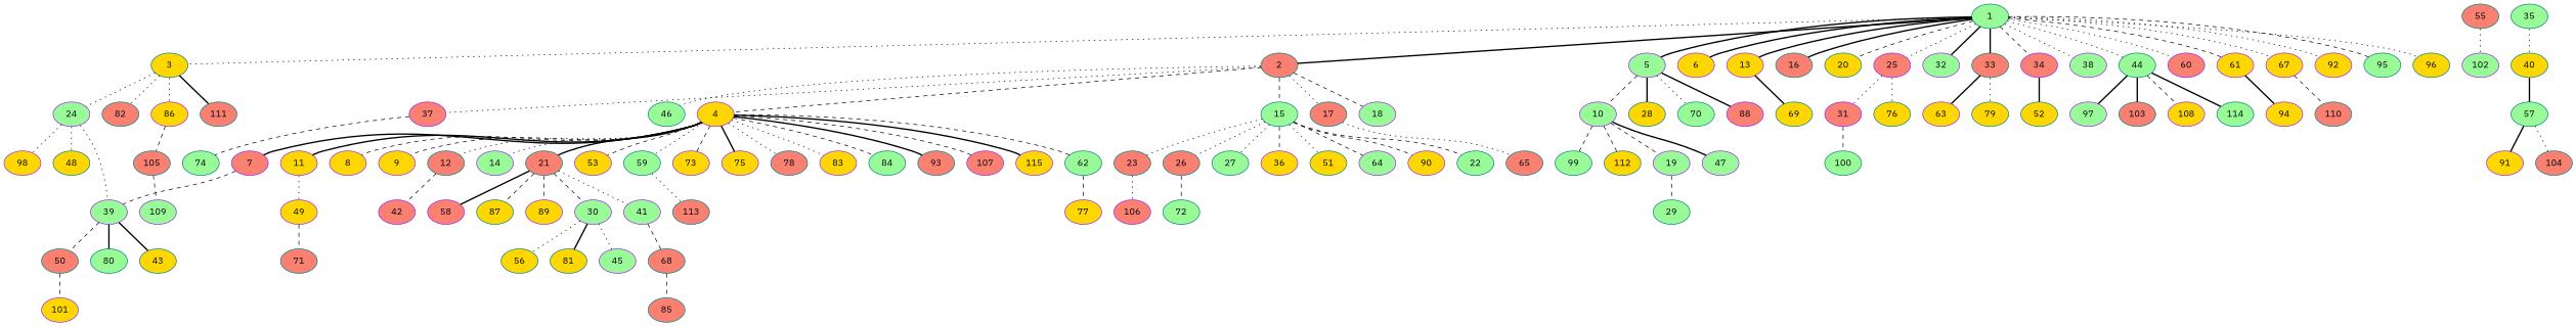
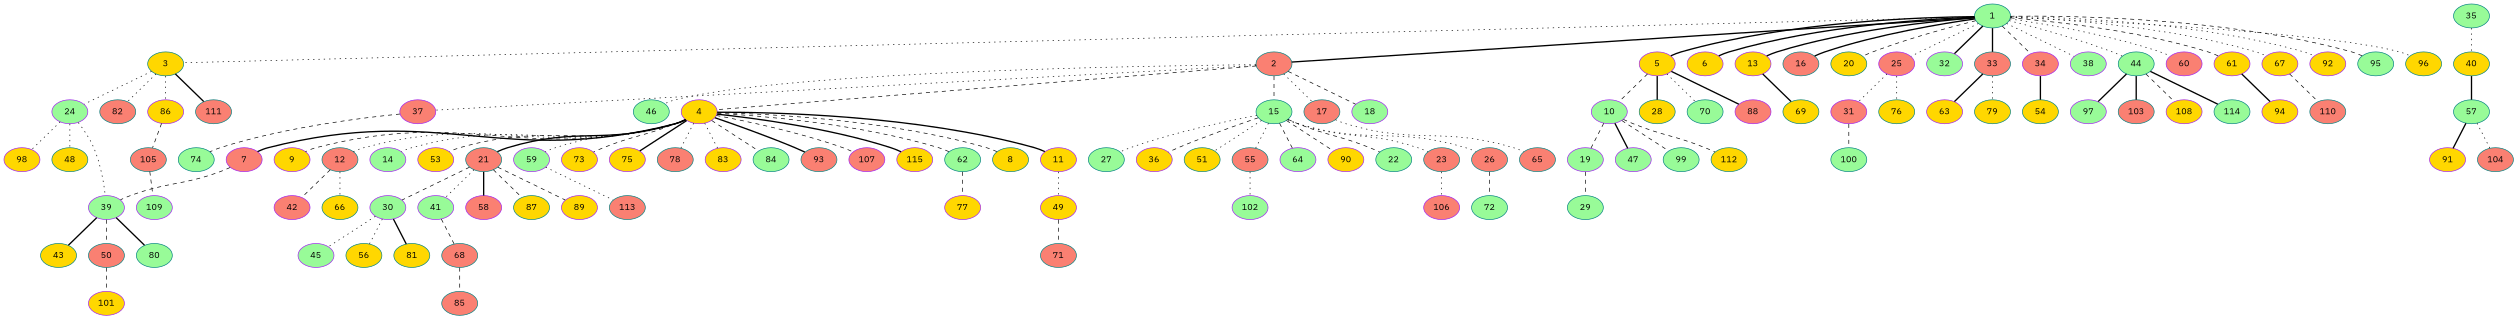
  graph {
    fontname="IBM Plex Sans"
    node [color=teal fillcolor=gold fontname="IBM Plex Sans" style=filled]
    edge [fontname="IBM Plex Sans" style=dotted]
    1 [fillcolor=palegreen]
    2 [fillcolor=salmon]
    3
-   5 [color=purple fillcolor=palegreen]
+   5 [color=purple]
    6 [color=purple]
    13 [color=purple]
    16 [fillcolor=salmon]
    20
    25 [color=purple fillcolor=salmon]
    32 [color=purple fillcolor=palegreen]
    33 [fillcolor=salmon]
    34 [color=purple fillcolor=salmon]
    38 [color=purple fillcolor=palegreen]
    44 [fillcolor=palegreen]
    60 [color=purple fillcolor=salmon]
    61 [color=purple]
    67 [color=purple]
    92 [color=purple]
    95 [fillcolor=palegreen]
    96
    4 [color=purple]
    15 [fillcolor=palegreen]
    17 [fillcolor=salmon]
    18 [color=purple fillcolor=palegreen]
    37 [color=purple fillcolor=salmon]
    46 [fillcolor=palegreen]
    24 [color=purple fillcolor=palegreen]
    82 [fillcolor=salmon]
    86 [color=purple]
    111 [fillcolor=salmon]
    10 [color=purple fillcolor=palegreen]
    28
    70 [fillcolor=palegreen]
    88 [color=purple fillcolor=salmon]
    69
    31 [color=purple fillcolor=salmon]
    76
    63 [color=purple]
    79
-   52
+   52 [label=54]
    97 [color=purple fillcolor=palegreen]
    103 [fillcolor=salmon]
    108 [color=purple]
    114 [fillcolor=palegreen]
    94 [color=purple]
    110 [fillcolor=salmon]
    7 [color=purple fillcolor=salmon]
-   8 [color=purple]
+   8
    9 [color=purple]
    11 [color=purple]
    12 [fillcolor=salmon]
    14 [color=purple fillcolor=palegreen]
    21 [fillcolor=salmon]
    53 [color=purple]
-   59 [fillcolor=palegreen]
+   59 [color=purple fillcolor=palegreen]
    62 [fillcolor=palegreen]
    73 [color=purple]
    75 [color=purple]
    78 [fillcolor=salmon]
    83 [color=purple]
    84 [fillcolor=palegreen]
    93 [fillcolor=salmon]
    107 [color=purple fillcolor=salmon]
    115 [color=purple]
    22 [fillcolor=palegreen]
    23 [fillcolor=salmon]
    26 [fillcolor=salmon]
    27 [fillcolor=palegreen]
    36 [color=purple]
    51
    55 [fillcolor=salmon]
    64 [color=purple fillcolor=palegreen]
    90 [color=purple]
    65 [fillcolor=salmon]
    74 [fillcolor=palegreen]
    39 [color=purple fillcolor=palegreen]
    48
    98 [color=purple]
    105 [fillcolor=salmon]
    49 [color=purple]
    42 [color=purple fillcolor=salmon]
+   66
    30 [color=purple fillcolor=palegreen]
    41 [color=purple fillcolor=palegreen]
    58 [color=purple fillcolor=salmon]
    87
    89 [color=purple]
    113 [fillcolor=salmon]
    77 [color=purple]
    19 [color=purple fillcolor=palegreen]
    47 [color=purple fillcolor=palegreen]
    99 [fillcolor=palegreen]
    112
    43
    50 [fillcolor=salmon]
    80 [fillcolor=palegreen]
    29 [fillcolor=palegreen]
    35 [fillcolor=palegreen]
    40
    71 [fillcolor=salmon]
    106 [color=purple fillcolor=salmon]
    72 [fillcolor=palegreen]
    102 [color=purple fillcolor=palegreen]
    45 [color=purple fillcolor=palegreen]
    56
    81
    68 [fillcolor=salmon]
    100 [fillcolor=palegreen]
    57 [fillcolor=palegreen]
    101 [color=purple]
    91 [color=purple]
    104 [fillcolor=salmon]
    85 [fillcolor=salmon]
    109 [color=purple fillcolor=palegreen]
    1 -- 2 [style=bold]
    1 -- 3
    1 -- 5 [style=bold]
    1 -- 6 [style=bold]
    1 -- 13 [style=bold]
    1 -- 16 [style=bold]
    1 -- 20 [style=dashed]
    1 -- 25
    1 -- 32 [style=bold]
    1 -- 33 [style=bold]
    1 -- 34 [style=dashed]
    1 -- 38
    1 -- 44
    1 -- 60
    1 -- 61 [style=dashed]
    1 -- 67
    1 -- 92
    1 -- 95 [style=dashed]
    1 -- 96
    2 -- 4 [style=dashed]
    2 -- 15 [style=dashed]
    2 -- 17
    2 -- 18 [style=dashed]
    2 -- 37
    2 -- 46
    3 -- 24
    3 -- 82
    3 -- 86
    3 -- 111 [style=bold]
    5 -- 10 [style=dashed]
    5 -- 28 [style=bold]
    5 -- 70
    5 -- 88 [style=bold]
    13 -- 69 [style=bold]
    25 -- 31
    25 -- 76
    33 -- 63 [style=bold]
    33 -- 79
    34 -- 52 [style=bold]
    44 -- 97 [style=bold]
    44 -- 103 [style=bold]
    44 -- 108 [style=dashed]
    44 -- 114 [style=bold]
    61 -- 94 [style=bold]
    67 -- 110 [style=dashed]
    4 -- 7 [style=bold]
    4 -- 8 [style=dashed]
    4 -- 9 [style=dashed]
    4 -- 11 [style=bold]
    4 -- 12
    4 -- 14
    4 -- 21 [style=bold]
    4 -- 53 [style=dashed]
    4 -- 59
    4 -- 62 [style=dashed]
    4 -- 73 [style=dashed]
    4 -- 75 [style=bold]
    4 -- 78
    4 -- 83
    4 -- 84 [style=dashed]
    4 -- 93 [style=bold]
    4 -- 107 [style=dashed]
    4 -- 115 [style=bold]
    15 -- 22 [style=dashed]
    15 -- 23
    15 -- 26
    15 -- 27
    15 -- 36 [style=dashed]
    15 -- 51
+   15 -- 55
    15 -- 64 [style=dashed]
    15 -- 90 [style=dashed]
    17 -- 65
    37 -- 74 [style=dashed]
    24 -- 39
    24 -- 48
    24 -- 98
    86 -- 105 [style=dashed]
    10 -- 19 [style=dashed]
    10 -- 47 [style=bold]
    10 -- 99 [style=dashed]
    10 -- 112 [style=dashed]
    31 -- 100 [style=dashed]
    7 -- 39 [style=dashed]
    11 -- 49
    12 -- 42 [style=dashed]
+   12 -- 66
    21 -- 30 [style=dashed]
    21 -- 41
    21 -- 58 [style=bold]
    21 -- 87 [style=dashed]
    21 -- 89 [style=dashed]
    59 -- 113
    62 -- 77 [style=dashed]
    23 -- 106
    26 -- 72 [style=dashed]
    55 -- 102
    39 -- 43 [style=bold]
    39 -- 50 [style=dashed]
    39 -- 80 [style=bold]
    105 -- 109 [style=dashed]
    49 -- 71 [style=dashed]
    30 -- 45
    30 -- 56
    30 -- 81 [style=bold]
    41 -- 68 [style=dashed]
    19 -- 29 [style=dashed]
    50 -- 101 [style=dashed]
    35 -- 40
    40 -- 57 [style=bold]
    68 -- 85 [style=dashed]
    57 -- 91 [style=bold]
    57 -- 104
  }
